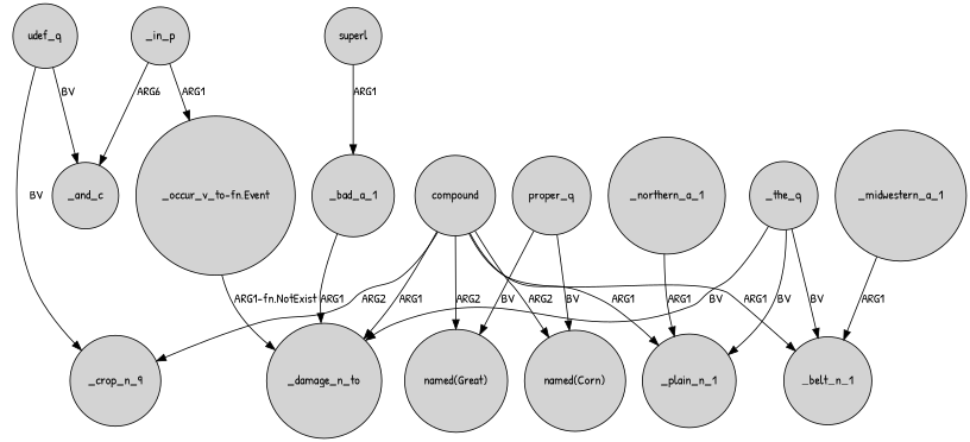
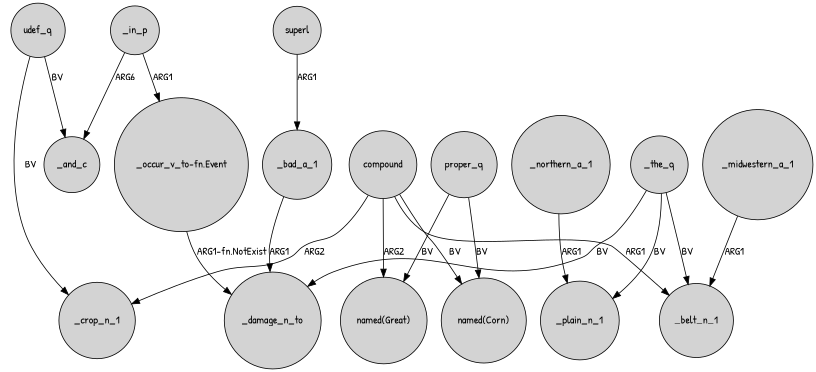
  digraph {
    fontname="Patrick Hand"
    node [fontname="Patrick Hand" shape=circle style=filled]
    edge [fontname="Patrick Hand"]
    compound
-   _crop_n_1 [label=_crop_n_9]
+   _crop_n_1
    _damage_n_to
    _plain_n_1
    "named(Great)"
    "named(Corn)"
    _belt_n_1
    _bad_a_1
    _the_q
    _in_p
    "_occur_v_to-fn.Event"
    _and_c
    superl
    proper_q
    _northern_a_1
    udef_q
    _midwestern_a_1
    compound -> _crop_n_1 [label=ARG2]
-   compound -> _damage_n_to [label=ARG1]
-   compound -> _plain_n_1 [label=ARG1]
    compound -> "named(Great)" [label=ARG2]
-   compound -> "named(Corn)" [label=ARG2]
+   compound -> "named(Corn)" [label=BV]
    compound -> _belt_n_1 [label=ARG1]
    _bad_a_1 -> _damage_n_to [label=ARG1]
    _the_q -> _damage_n_to [label=BV]
    _the_q -> _plain_n_1 [label=BV]
    _the_q -> _belt_n_1 [label=BV]
    _in_p -> "_occur_v_to-fn.Event" [label=ARG1]
    _in_p -> _and_c [label=ARG6]
    "_occur_v_to-fn.Event" -> _damage_n_to [label="ARG1-fn.NotExist"]
    superl -> _bad_a_1 [label=ARG1]
    proper_q -> "named(Great)" [label=BV]
    proper_q -> "named(Corn)" [label=BV]
    _northern_a_1 -> _plain_n_1 [label=ARG1]
    udef_q -> _crop_n_1 [label=BV]
    udef_q -> _and_c [label=BV]
    _midwestern_a_1 -> _belt_n_1 [label=ARG1]
  }
